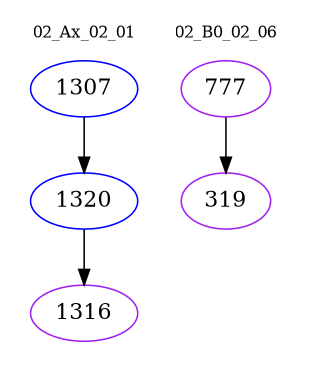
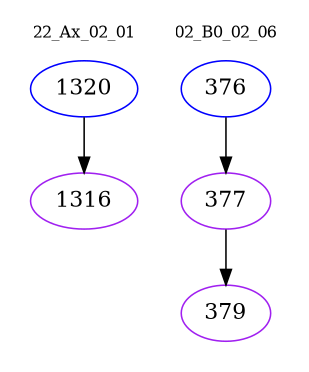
  digraph {
    node [color=blue]
    edge [color=black]
-   n1 [label=1307]
    n2 [label=1320]
    n3 [color=purple label=1316]
-   n5 [color=purple label=777]
-   n6 [color=purple label=319]
+   n4 [label=376]
+   n5 [color=purple label=377]
+   n6 [color=purple label=379]
    subgraph cluster_1 {
      color=white
      fontsize=10
-     label="02_Ax_02_01"
-     n1
+     label="22_Ax_02_01"
      n2
      n3
    }
    subgraph cluster_2 {
      color=white
      fontsize=10
      label="02_B0_02_06"
+     n4
      n5
      n6
    }
-   n1 -> n2
    n2 -> n3
+   n4 -> n5
    n5 -> n6
  }
